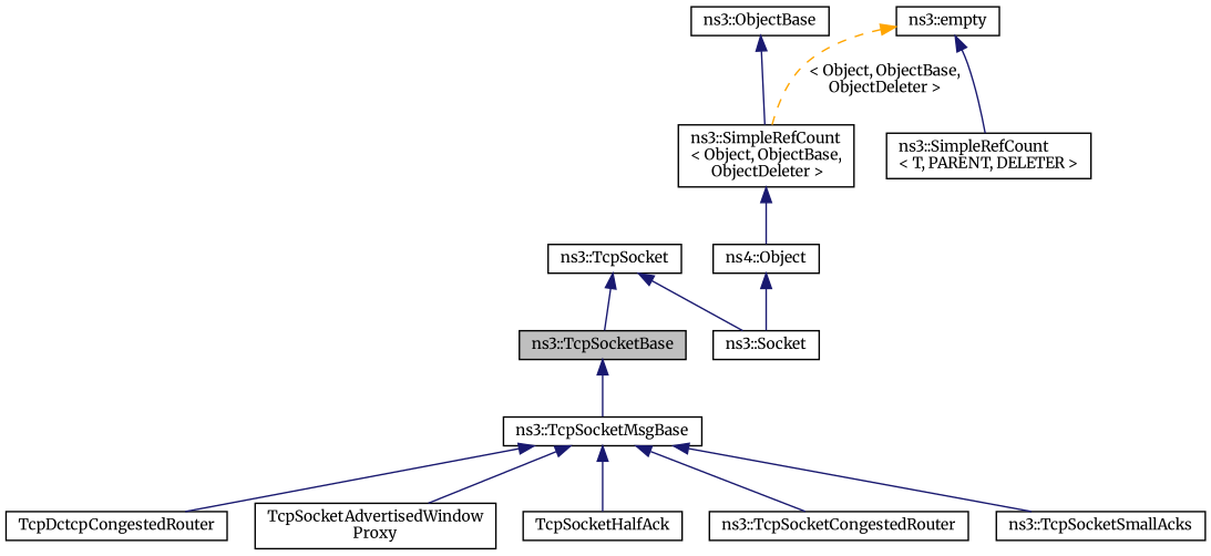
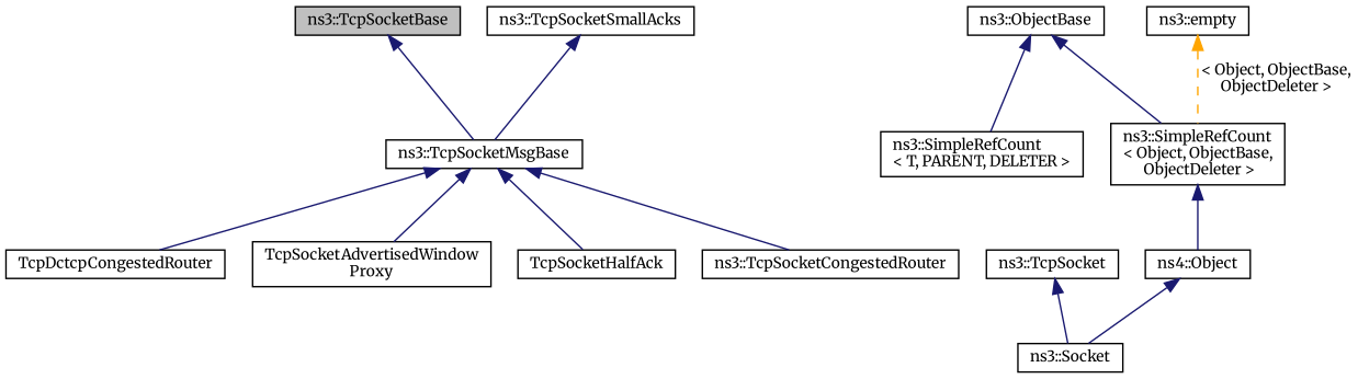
  digraph {
    fontname=Merriweather
    rankdir=TB
    node [color=black fillcolor=white fontname=Merriweather fontsize=10 shape=record style=filled]
    edge [color=midnightblue dir=back fontname=Merriweather fontsize=10 labelfontname=Helvetica labelfontsize=10 style=solid]
    n1 [fillcolor=grey75 fontcolor=black height=0.2 label="ns3::TcpSocketBase" width=0.4]
    n2 [height=0.2 label="ns3::TcpSocketMsgBase" width=0.4]
    n3 [height=0.2 label=TcpDctcpCongestedRouter width=0.4]
    n4 [height=0.2 label="TcpSocketAdvertisedWindow\lProxy" width=0.4]
    n5 [height=0.2 label=TcpSocketHalfAck width=0.4]
    n6 [height=0.2 label="ns3::TcpSocketCongestedRouter" width=0.4]
    n7 [height=0.2 label="ns3::TcpSocketSmallAcks" width=0.4]
    n8 [height=0.2 label="ns3::TcpSocket" width=0.4]
    n9 [height=0.2 label="ns3::Socket" width=0.4]
    n10 [height=0.2 label="ns4::Object" width=0.4]
    n11 [height=0.2 label="ns3::SimpleRefCount\l\< Object, ObjectBase,\l ObjectDeleter \>" width=0.4]
    n12 [height=0.2 label="ns3::ObjectBase" width=0.4]
    n13 [height=0.2 label="ns3::SimpleRefCount\l\< T, PARENT, DELETER \>" width=0.4]
    n14 [height=0.2 label="ns3::empty" width=0.4]
    n1 -> n2
    n2 -> n3
    n2 -> n4
    n2 -> n5
    n2 -> n6
-   n2 -> n7
-   n8 -> n1
+   n7 -> n2
    n8 -> n9
    n10 -> n9
    n11 -> n10
    n12 -> n11
    n14 -> n11 [color=orange label=" \< Object, ObjectBase,\l ObjectDeleter \>" style=dashed]
-   n14 -> n13
+   n12 -> n13
  }
